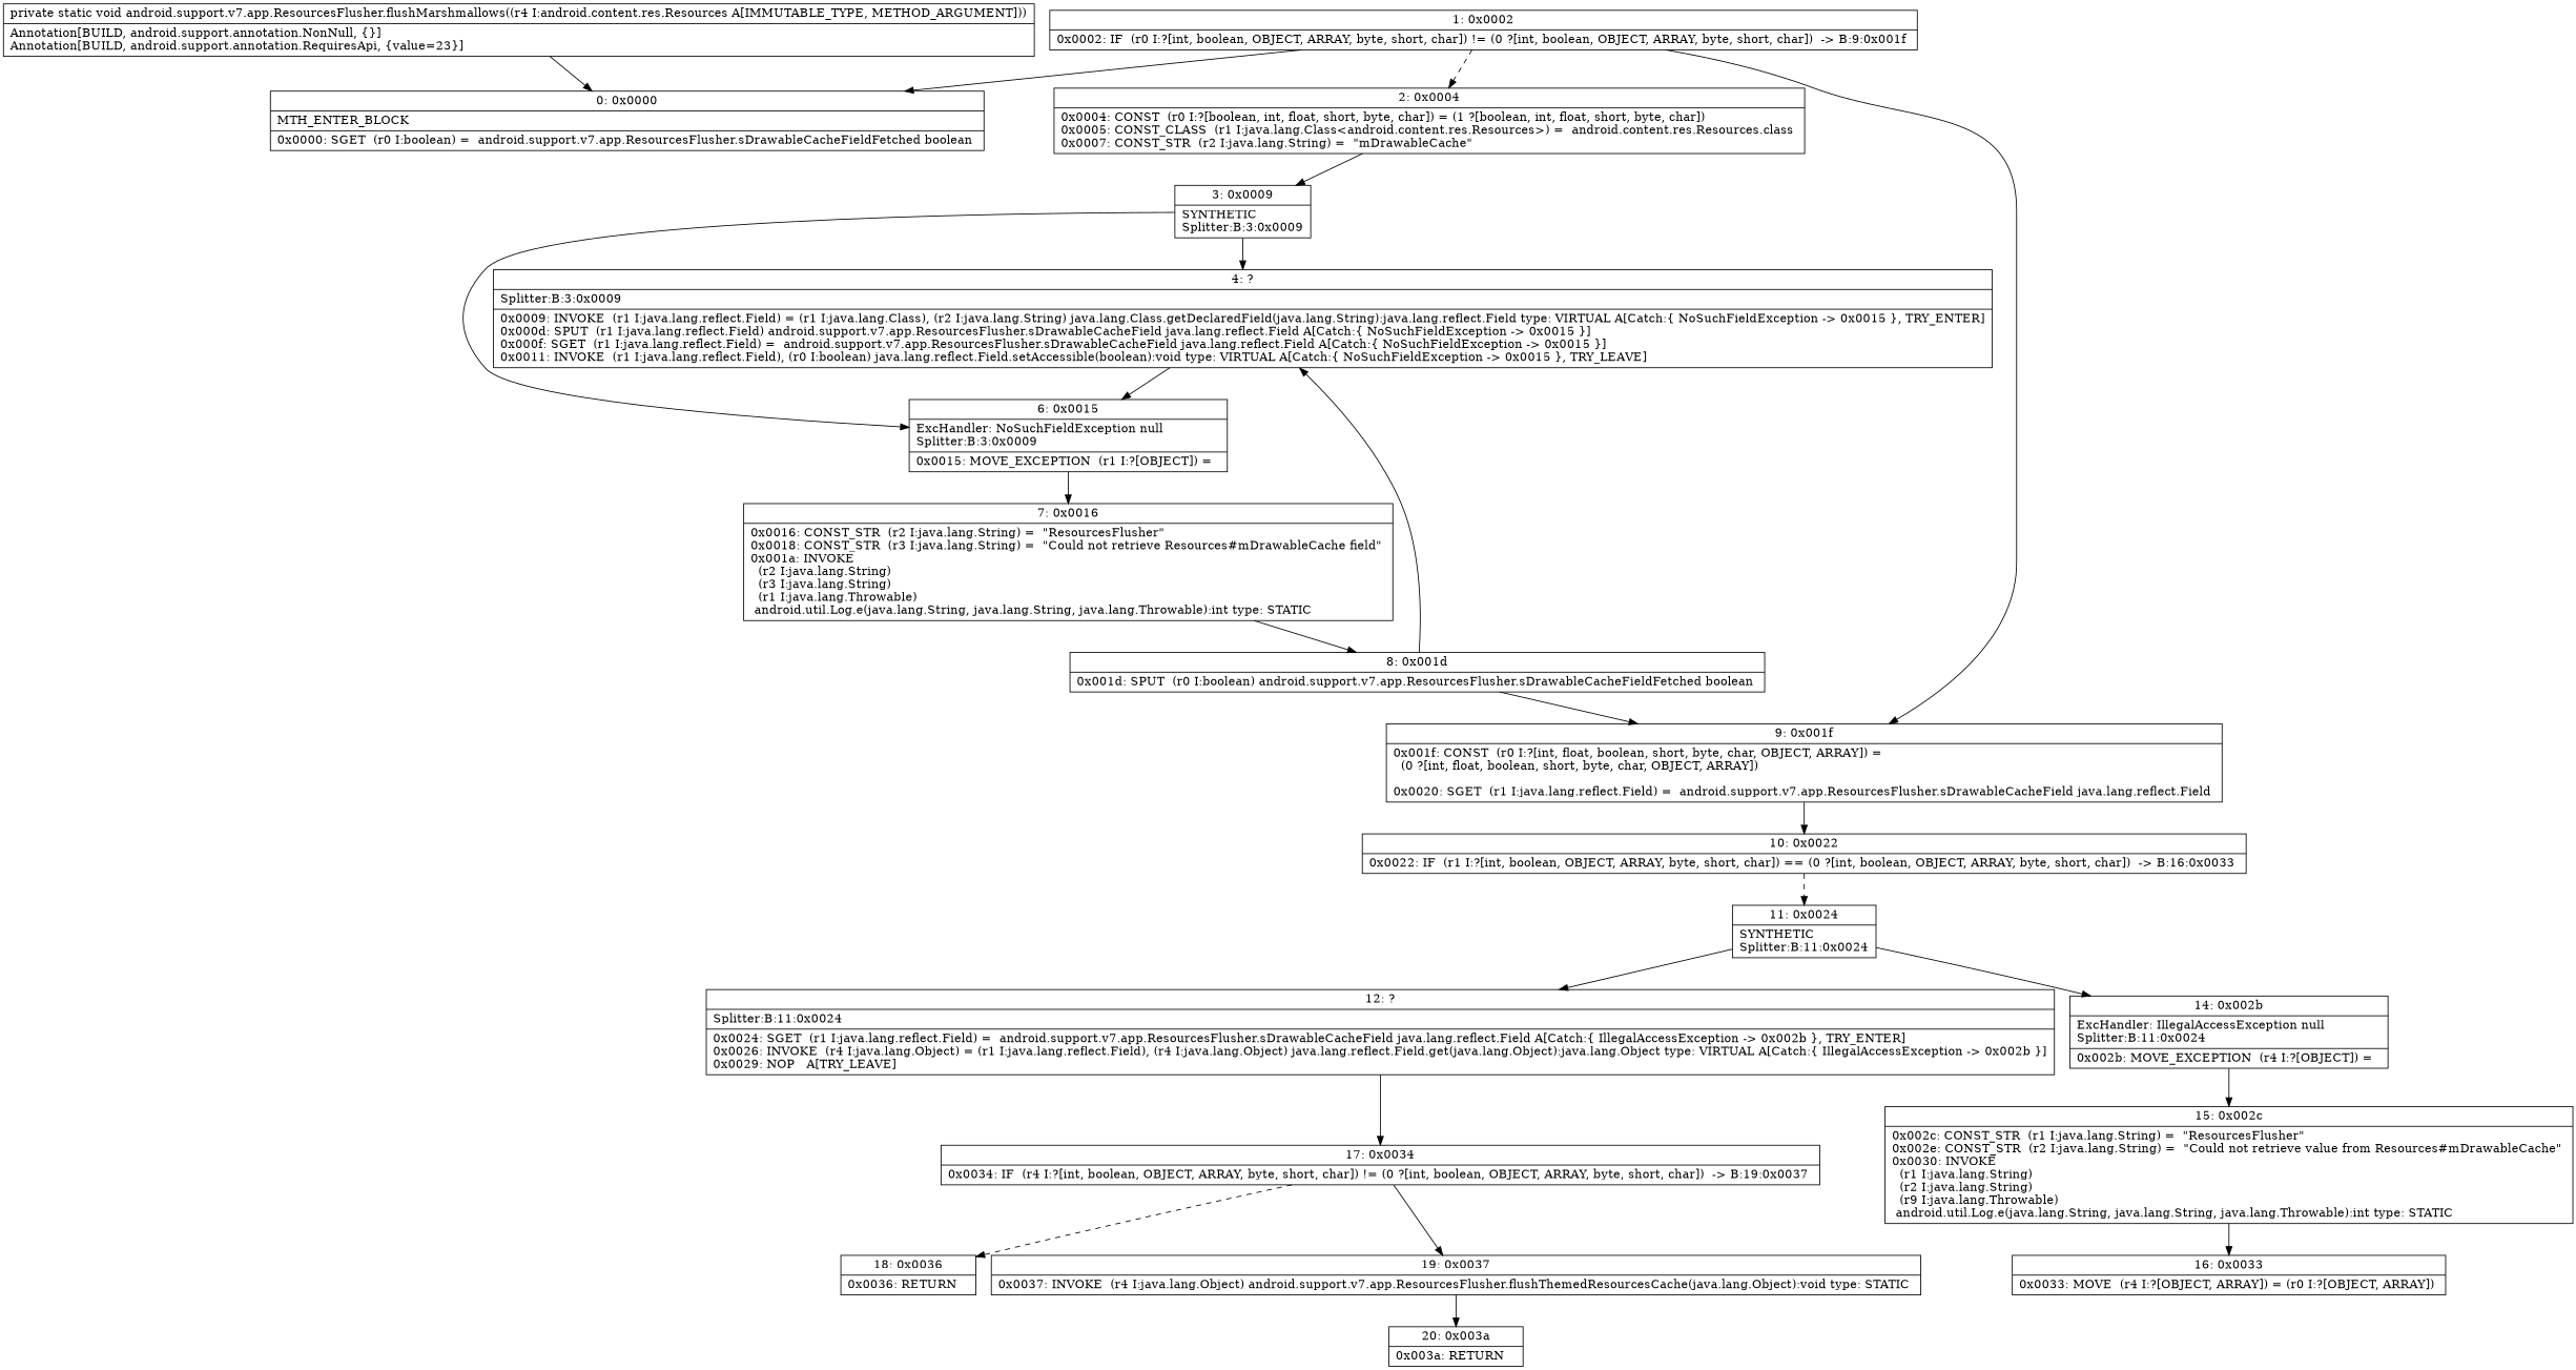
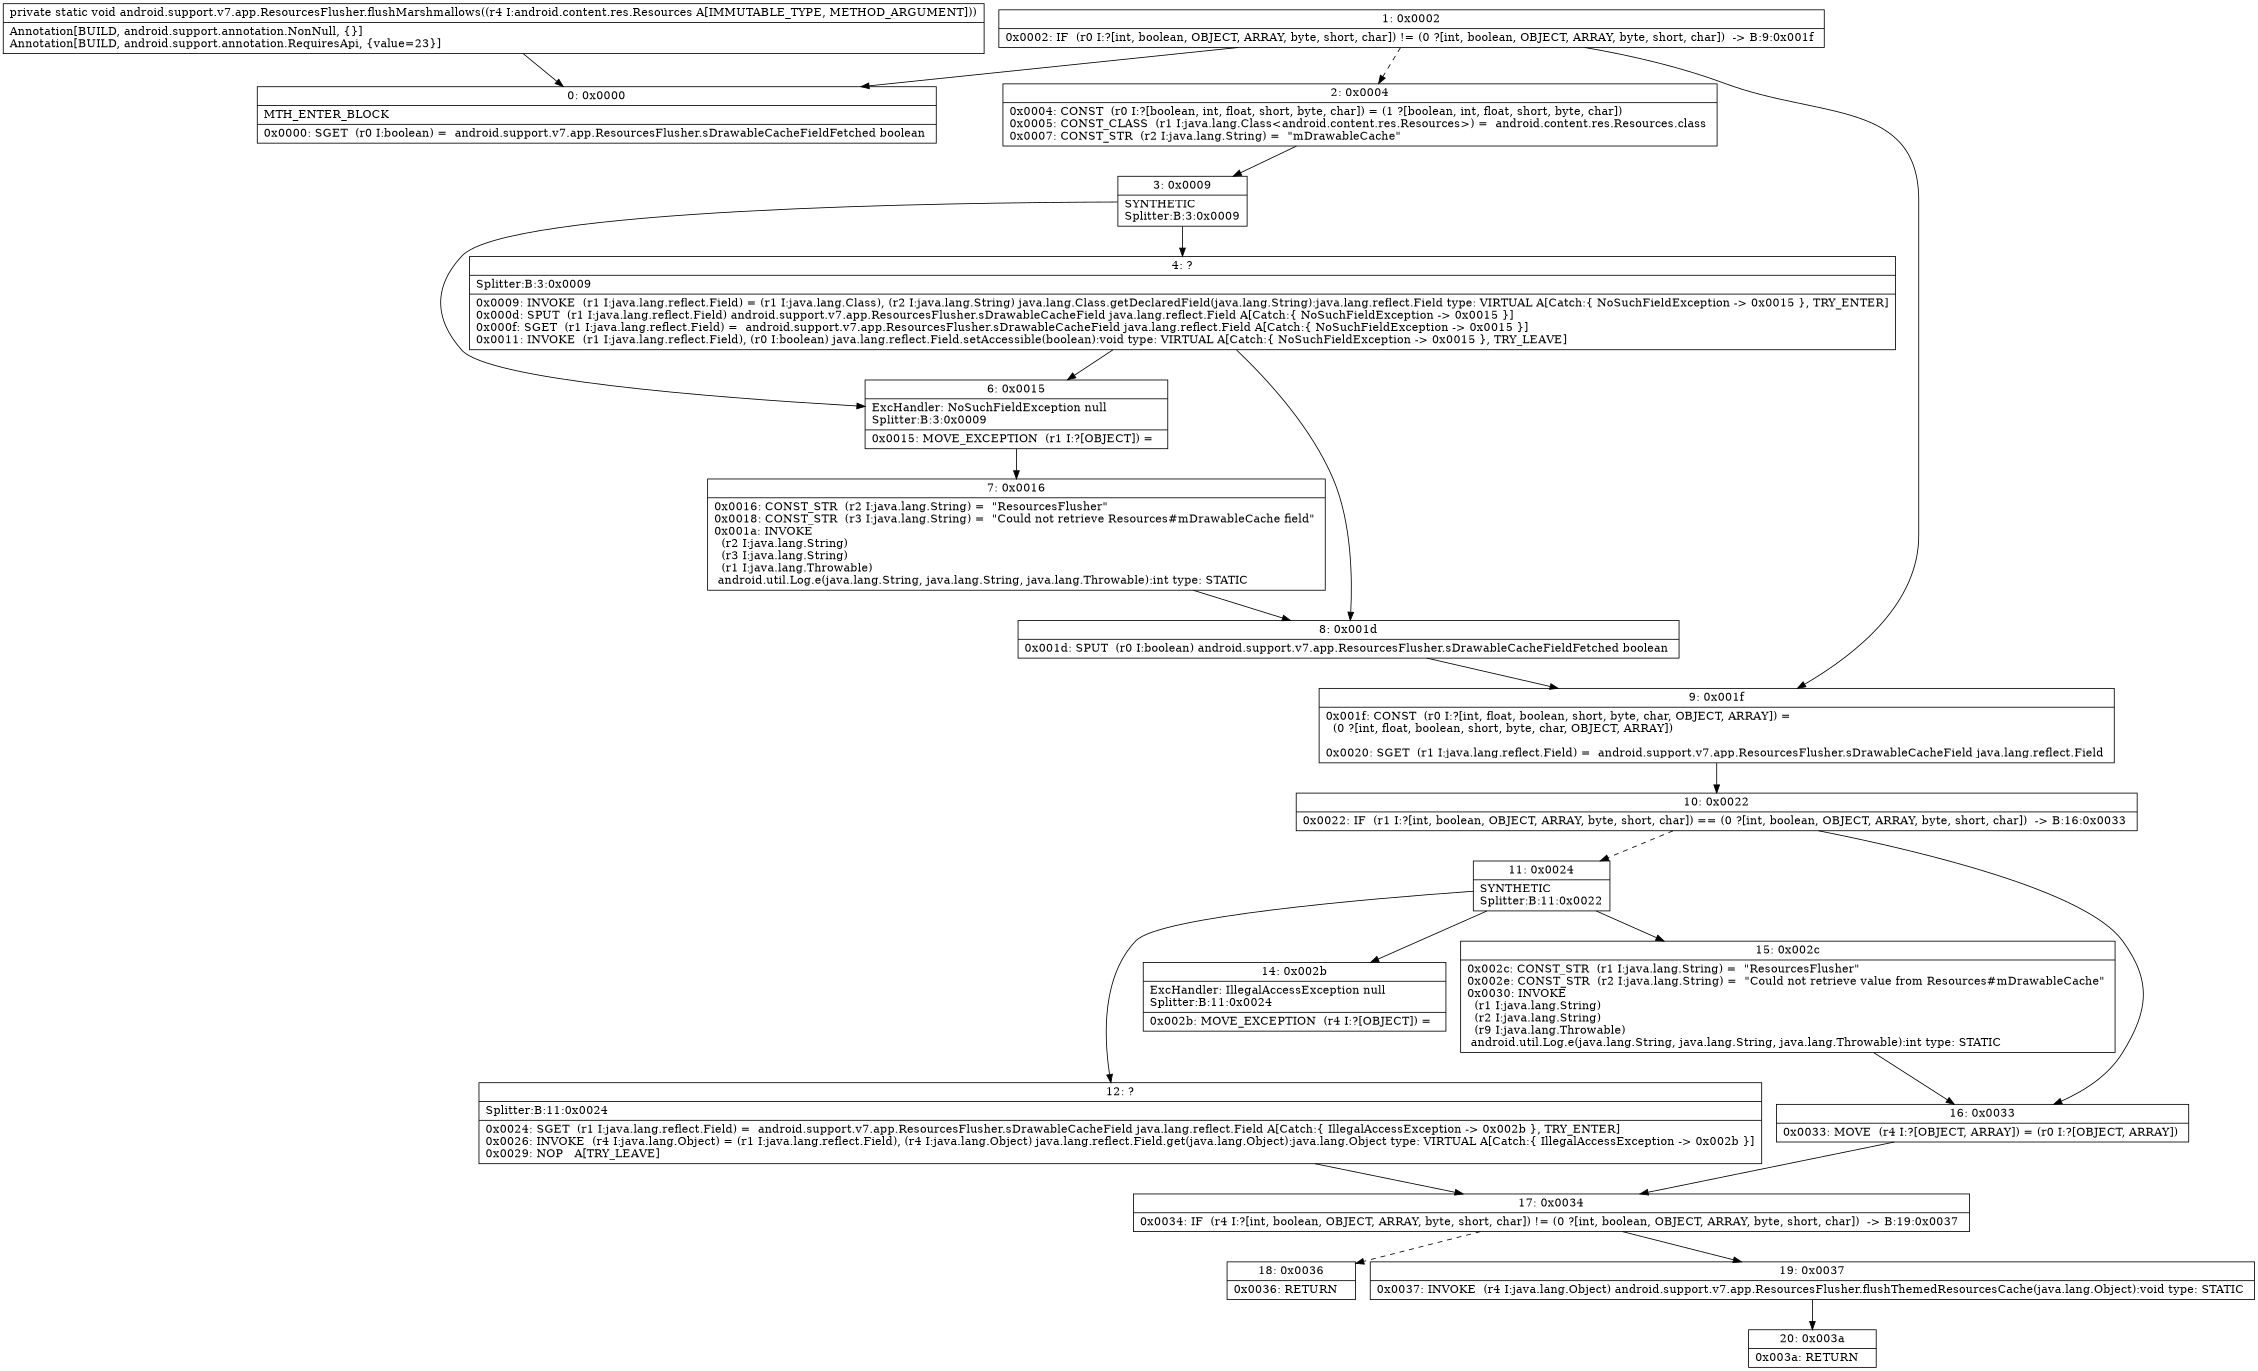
  digraph {
    node [shape=record]
    n1 [label="{0\:\ 0x0000|MTH_ENTER_BLOCK\l|0x0000: SGET  (r0 I:boolean) =  android.support.v7.app.ResourcesFlusher.sDrawableCacheFieldFetched boolean \l}"]
    n2 [label="{1\:\ 0x0002|0x0002: IF  (r0 I:?[int, boolean, OBJECT, ARRAY, byte, short, char]) != (0 ?[int, boolean, OBJECT, ARRAY, byte, short, char])  \-\> B:9:0x001f \l}"]
    n3 [label="{2\:\ 0x0004|0x0004: CONST  (r0 I:?[boolean, int, float, short, byte, char]) = (1 ?[boolean, int, float, short, byte, char]) \l0x0005: CONST_CLASS  (r1 I:java.lang.Class\<android.content.res.Resources\>) =  android.content.res.Resources.class \l0x0007: CONST_STR  (r2 I:java.lang.String) =  \"mDrawableCache\" \l}"]
    n4 [label="{9\:\ 0x001f|0x001f: CONST  (r0 I:?[int, float, boolean, short, byte, char, OBJECT, ARRAY]) = \l  (0 ?[int, float, boolean, short, byte, char, OBJECT, ARRAY])\l \l0x0020: SGET  (r1 I:java.lang.reflect.Field) =  android.support.v7.app.ResourcesFlusher.sDrawableCacheField java.lang.reflect.Field \l}"]
    n5 [label="{3\:\ 0x0009|SYNTHETIC\lSplitter:B:3:0x0009\l}"]
    n6 [label="{10\:\ 0x0022|0x0022: IF  (r1 I:?[int, boolean, OBJECT, ARRAY, byte, short, char]) == (0 ?[int, boolean, OBJECT, ARRAY, byte, short, char])  \-\> B:16:0x0033 \l}"]
    n7 [label="{4\:\ ?|Splitter:B:3:0x0009\l|0x0009: INVOKE  (r1 I:java.lang.reflect.Field) = (r1 I:java.lang.Class), (r2 I:java.lang.String) java.lang.Class.getDeclaredField(java.lang.String):java.lang.reflect.Field type: VIRTUAL A[Catch:\{ NoSuchFieldException \-\> 0x0015 \}, TRY_ENTER]\l0x000d: SPUT  (r1 I:java.lang.reflect.Field) android.support.v7.app.ResourcesFlusher.sDrawableCacheField java.lang.reflect.Field A[Catch:\{ NoSuchFieldException \-\> 0x0015 \}]\l0x000f: SGET  (r1 I:java.lang.reflect.Field) =  android.support.v7.app.ResourcesFlusher.sDrawableCacheField java.lang.reflect.Field A[Catch:\{ NoSuchFieldException \-\> 0x0015 \}]\l0x0011: INVOKE  (r1 I:java.lang.reflect.Field), (r0 I:boolean) java.lang.reflect.Field.setAccessible(boolean):void type: VIRTUAL A[Catch:\{ NoSuchFieldException \-\> 0x0015 \}, TRY_LEAVE]\l}"]
    n8 [label="{6\:\ 0x0015|ExcHandler: NoSuchFieldException null\lSplitter:B:3:0x0009\l|0x0015: MOVE_EXCEPTION  (r1 I:?[OBJECT]) =  \l}"]
    n9 [label="{8\:\ 0x001d|0x001d: SPUT  (r0 I:boolean) android.support.v7.app.ResourcesFlusher.sDrawableCacheFieldFetched boolean \l}"]
    n10 [label="{7\:\ 0x0016|0x0016: CONST_STR  (r2 I:java.lang.String) =  \"ResourcesFlusher\" \l0x0018: CONST_STR  (r3 I:java.lang.String) =  \"Could not retrieve Resources#mDrawableCache field\" \l0x001a: INVOKE  \l  (r2 I:java.lang.String)\l  (r3 I:java.lang.String)\l  (r1 I:java.lang.Throwable)\l android.util.Log.e(java.lang.String, java.lang.String, java.lang.Throwable):int type: STATIC \l}"]
-   n11 [label="{11\:\ 0x0024|SYNTHETIC\lSplitter:B:11:0x0024\l}"]
+   n11 [label="{11\:\ 0x0024|SYNTHETIC\lSplitter:B:11:0x0022\l}"]
    n12 [label="{16\:\ 0x0033|0x0033: MOVE  (r4 I:?[OBJECT, ARRAY]) = (r0 I:?[OBJECT, ARRAY]) \l}"]
    n13 [label="{12\:\ ?|Splitter:B:11:0x0024\l|0x0024: SGET  (r1 I:java.lang.reflect.Field) =  android.support.v7.app.ResourcesFlusher.sDrawableCacheField java.lang.reflect.Field A[Catch:\{ IllegalAccessException \-\> 0x002b \}, TRY_ENTER]\l0x0026: INVOKE  (r4 I:java.lang.Object) = (r1 I:java.lang.reflect.Field), (r4 I:java.lang.Object) java.lang.reflect.Field.get(java.lang.Object):java.lang.Object type: VIRTUAL A[Catch:\{ IllegalAccessException \-\> 0x002b \}]\l0x0029: NOP   A[TRY_LEAVE]\l}"]
    n14 [label="{14\:\ 0x002b|ExcHandler: IllegalAccessException null\lSplitter:B:11:0x0024\l|0x002b: MOVE_EXCEPTION  (r4 I:?[OBJECT]) =  \l}"]
    n15 [label="{17\:\ 0x0034|0x0034: IF  (r4 I:?[int, boolean, OBJECT, ARRAY, byte, short, char]) != (0 ?[int, boolean, OBJECT, ARRAY, byte, short, char])  \-\> B:19:0x0037 \l}"]
    n16 [label="{15\:\ 0x002c|0x002c: CONST_STR  (r1 I:java.lang.String) =  \"ResourcesFlusher\" \l0x002e: CONST_STR  (r2 I:java.lang.String) =  \"Could not retrieve value from Resources#mDrawableCache\" \l0x0030: INVOKE  \l  (r1 I:java.lang.String)\l  (r2 I:java.lang.String)\l  (r9 I:java.lang.Throwable)\l android.util.Log.e(java.lang.String, java.lang.String, java.lang.Throwable):int type: STATIC \l}"]
    n17 [label="{18\:\ 0x0036|0x0036: RETURN   \l}"]
    n18 [label="{19\:\ 0x0037|0x0037: INVOKE  (r4 I:java.lang.Object) android.support.v7.app.ResourcesFlusher.flushThemedResourcesCache(java.lang.Object):void type: STATIC \l}"]
    n19 [label="{20\:\ 0x003a|0x003a: RETURN   \l}"]
    n20 [label="{private static void android.support.v7.app.ResourcesFlusher.flushMarshmallows((r4 I:android.content.res.Resources A[IMMUTABLE_TYPE, METHOD_ARGUMENT]))  | Annotation[BUILD, android.support.annotation.NonNull, \{\}]\lAnnotation[BUILD, android.support.annotation.RequiresApi, \{value=23\}]\l}"]
    n2 -> n1
    n2 -> n3 [style=dashed]
    n2 -> n4
    n3 -> n5
    n4 -> n6
    n5 -> n7
    n5 -> n8
    n6 -> n11 [style=dashed]
+   n6 -> n12
    n7 -> n8
-   n9 -> n7
+   n7 -> n9
    n8 -> n10
    n9 -> n4
    n10 -> n9
    n11 -> n13
    n11 -> n14
+   n12 -> n15
    n13 -> n15
-   n14 -> n16
+   n11 -> n16
    n15 -> n17 [style=dashed]
    n15 -> n18
    n16 -> n12
    n18 -> n19
    n20 -> n1
  }
